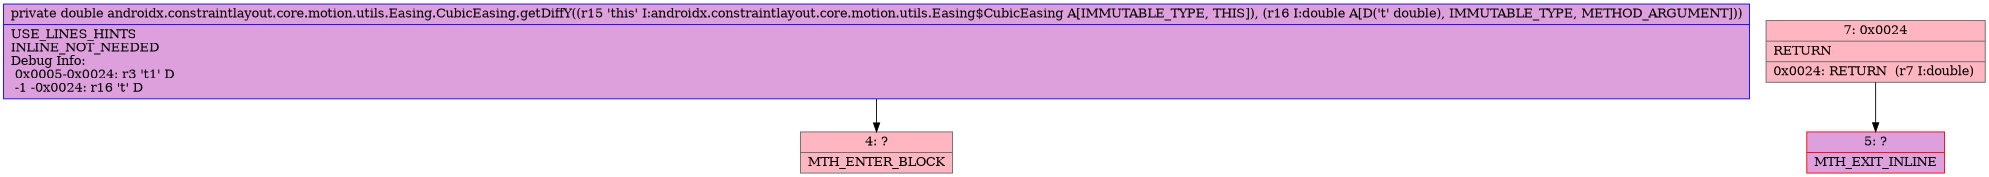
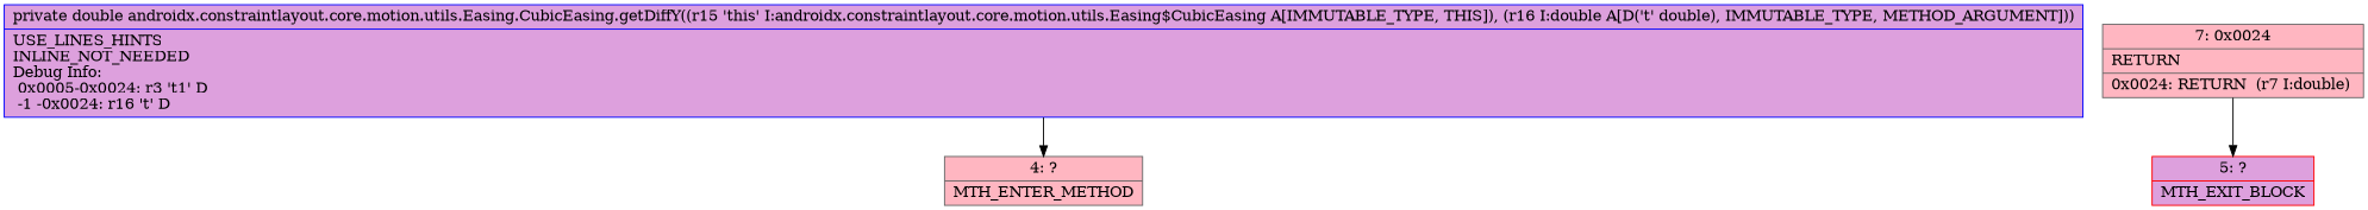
  digraph {
    node [color=gray40 fillcolor=lightpink shape=record style=filled]
-   n1 [label="{4\:\ ?|MTH_ENTER_BLOCK\l}"]
+   n1 [label="{4\:\ ?|MTH_ENTER_METHOD\l}"]
    n2 [label="{7\:\ 0x0024|RETURN\l|0x0024: RETURN  (r7 I:double) \l}"]
-   n3 [color=red fillcolor=plum label="{5\:\ ?|MTH_EXIT_INLINE\l}"]
+   n3 [color=red fillcolor=plum label="{5\:\ ?|MTH_EXIT_BLOCK\l}"]
    n4 [color=blue fillcolor=plum label="{private double androidx.constraintlayout.core.motion.utils.Easing.CubicEasing.getDiffY((r15 'this' I:androidx.constraintlayout.core.motion.utils.Easing$CubicEasing A[IMMUTABLE_TYPE, THIS]), (r16 I:double A[D('t' double), IMMUTABLE_TYPE, METHOD_ARGUMENT]))  | USE_LINES_HINTS\lINLINE_NOT_NEEDED\lDebug Info:\l  0x0005\-0x0024: r3 't1' D\l  \-1 \-0x0024: r16 't' D\l}"]
    n2 -> n3
    n4 -> n1
  }
